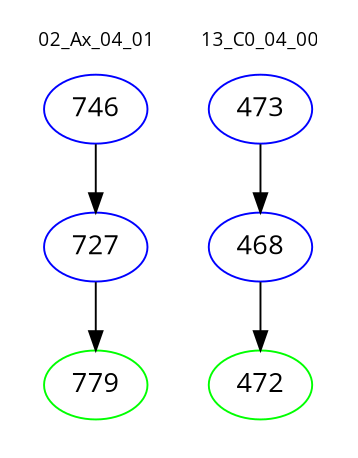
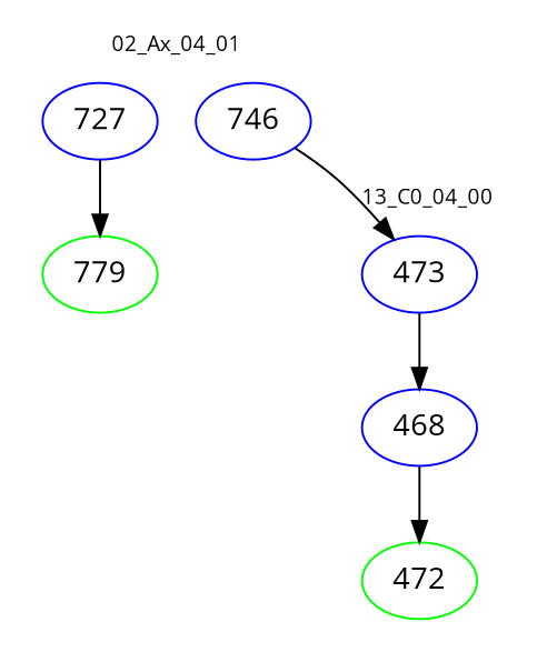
  digraph {
    fontname="Open Sans"
    node [color=blue fontname="Open Sans"]
    edge [color=black fontname="Open Sans"]
    n1 [label=746]
    n2 [label=727]
    n3 [color=green label=779]
    n4 [label=473]
    n5 [label=468]
    n6 [color=green label=472]
    subgraph cluster_1 {
      color=white
      fontsize=10
      label="02_Ax_04_01"
      n1
      n2
      n3
    }
    subgraph cluster_2 {
      color=white
      fontsize=10
      label="13_C0_04_00"
      n4
      n5
      n6
    }
-   n1 -> n2
+   n1 -> n4
    n2 -> n3
    n4 -> n5
    n5 -> n6
  }
